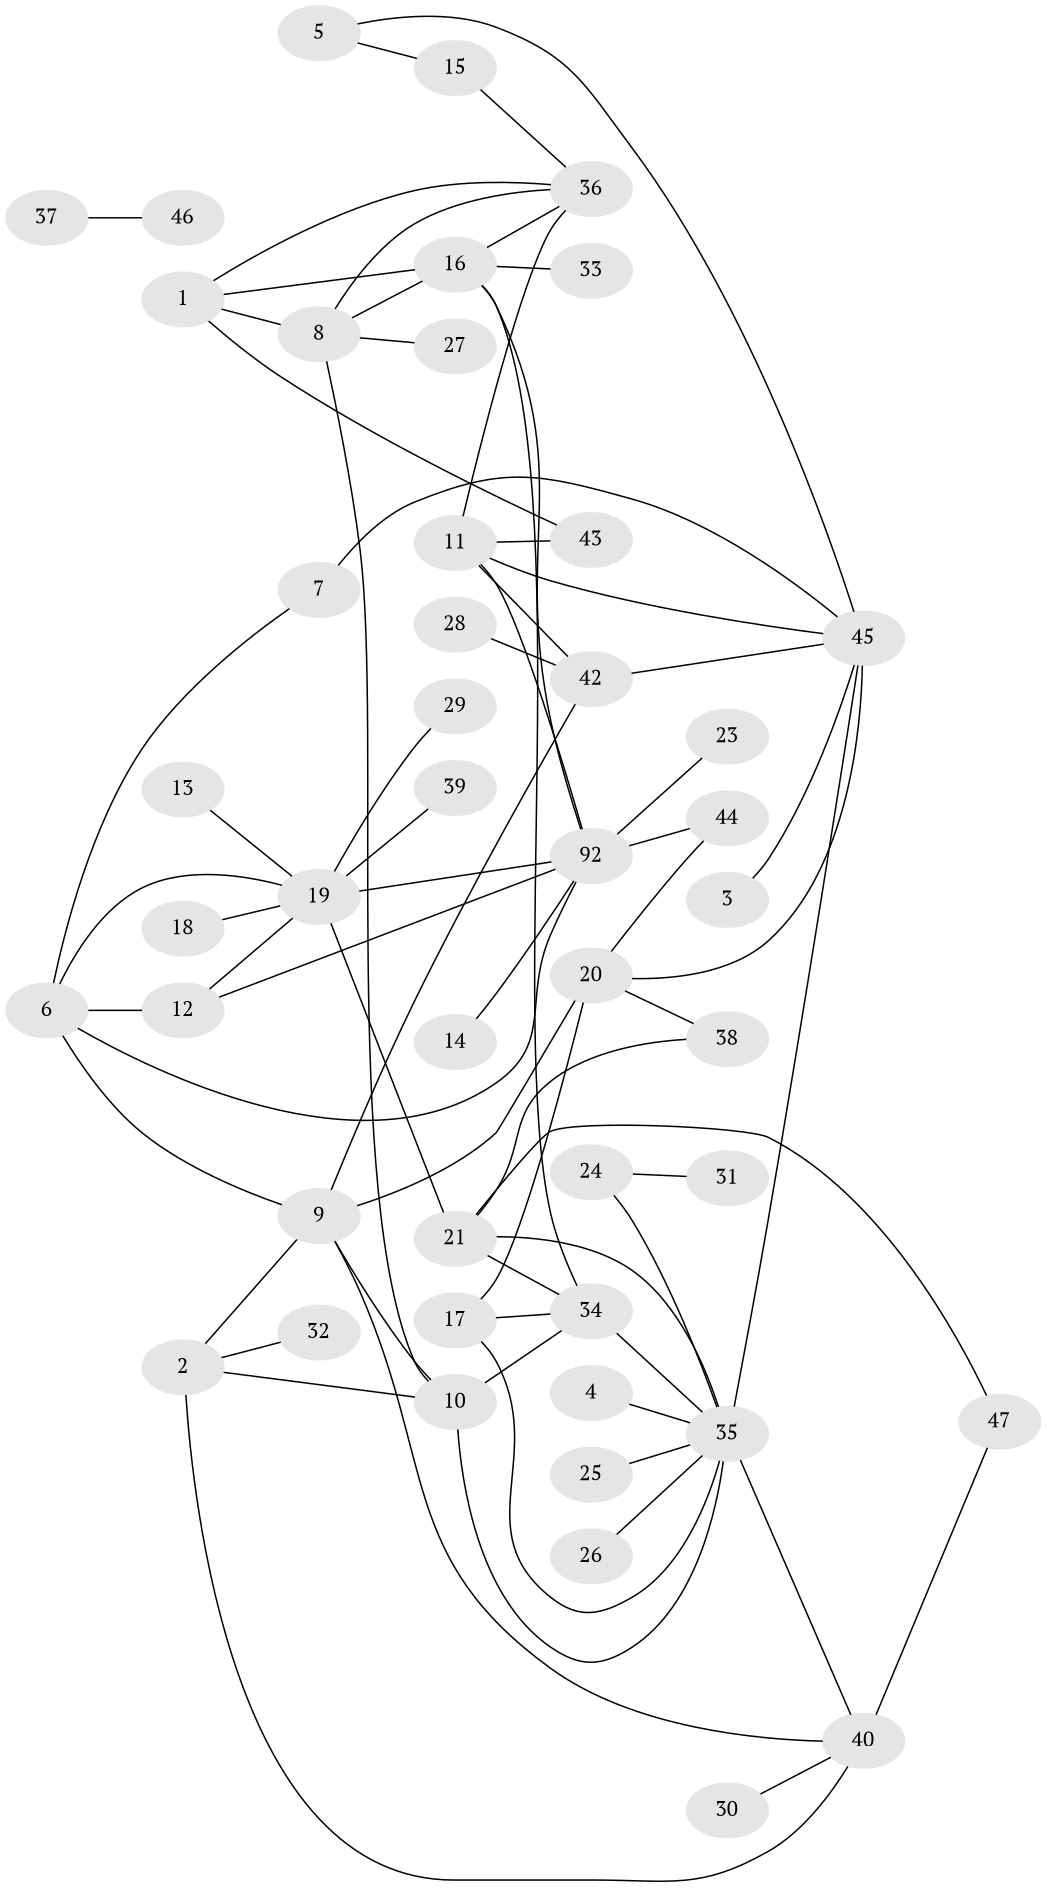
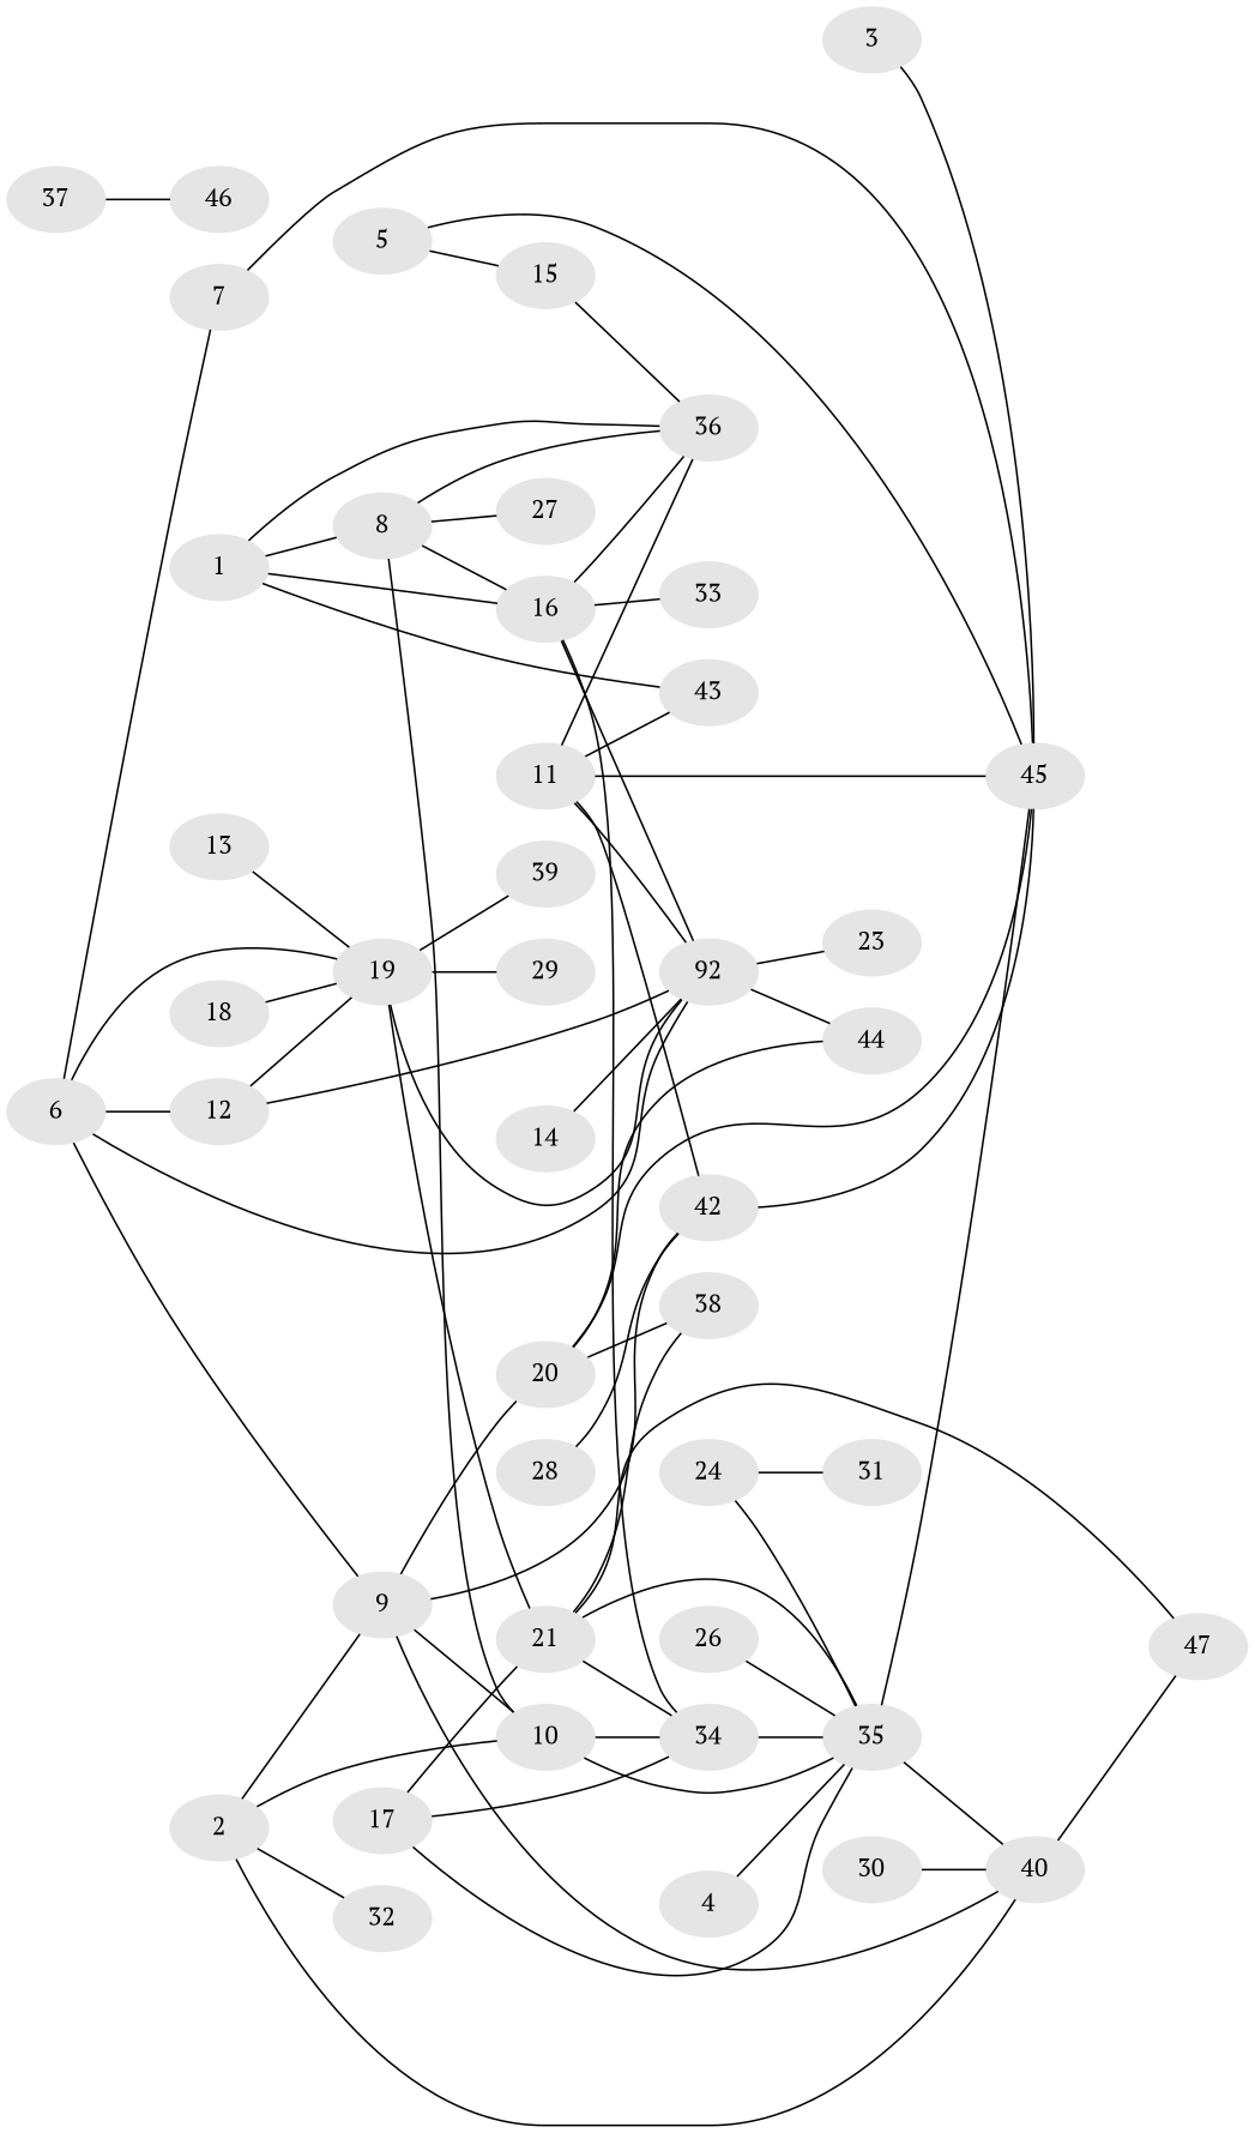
  graph {
    fontname="PT Serif"
    rankdir=LR
    node [color=gray90 fontname="PT Serif" style=filled]
    edge [fontname="PT Serif" weight=1.0]
    1
    8
    16
    36
    43
    10
    27
    n8 [label=92]
    34
    33
    2
    9
    32
    40
    20
    42
    35
    47
    3
    45
    4
    5
    15
    6
    7
    12
    19
    21
    29
    39
    44
    23
    38
    11
    13
    14
    17
    18
    24
    31
-   25
    26
    28
    30
    37
    46
    1 -- 8
    1 -- 16
    1 -- 36
    1 -- 43
    8 -- 16
    8 -- 36
    8 -- 10
    8 -- 27
    16 -- 36
    16 -- n8
    16 -- 34
    16 -- 33
    10 -- 34
    10 -- 35
    n8 -- 44
    n8 -- 23
    34 -- 35
    2 -- 10
    2 -- 9
    2 -- 32
    2 -- 40
    9 -- 10
    9 -- 40
    9 -- 20
    9 -- 42
    40 -- 47
    20 -- 45
    20 -- 44
    20 -- 38
    42 -- 45
    35 -- 40
    35 -- 45
    3 -- 45
    4 -- 35
    5 -- 45
    5 -- 15
    15 -- 36
    6 -- n8
    6 -- 9
    6 -- 7
    6 -- 12
    6 -- 19
    7 -- 45
    12 -- n8
    12 -- 19
    19 -- n8
    19 -- 21
    19 -- 29
    19 -- 39
    21 -- 34
    21 -- 35
    21 -- 47
    21 -- 38
    11 -- 36
    11 -- 43
    11 -- n8
    11 -- 42 [weight=2.0]
    11 -- 45 [weight=2.0]
    13 -- 19
    14 -- n8
    17 -- 34
    17 -- 35
-   17 -- 20
+   17 -- 21
    18 -- 19
    24 -- 35
    24 -- 31
-   25 -- 35
    26 -- 35
    28 -- 42
    30 -- 40
    37 -- 46
  }
